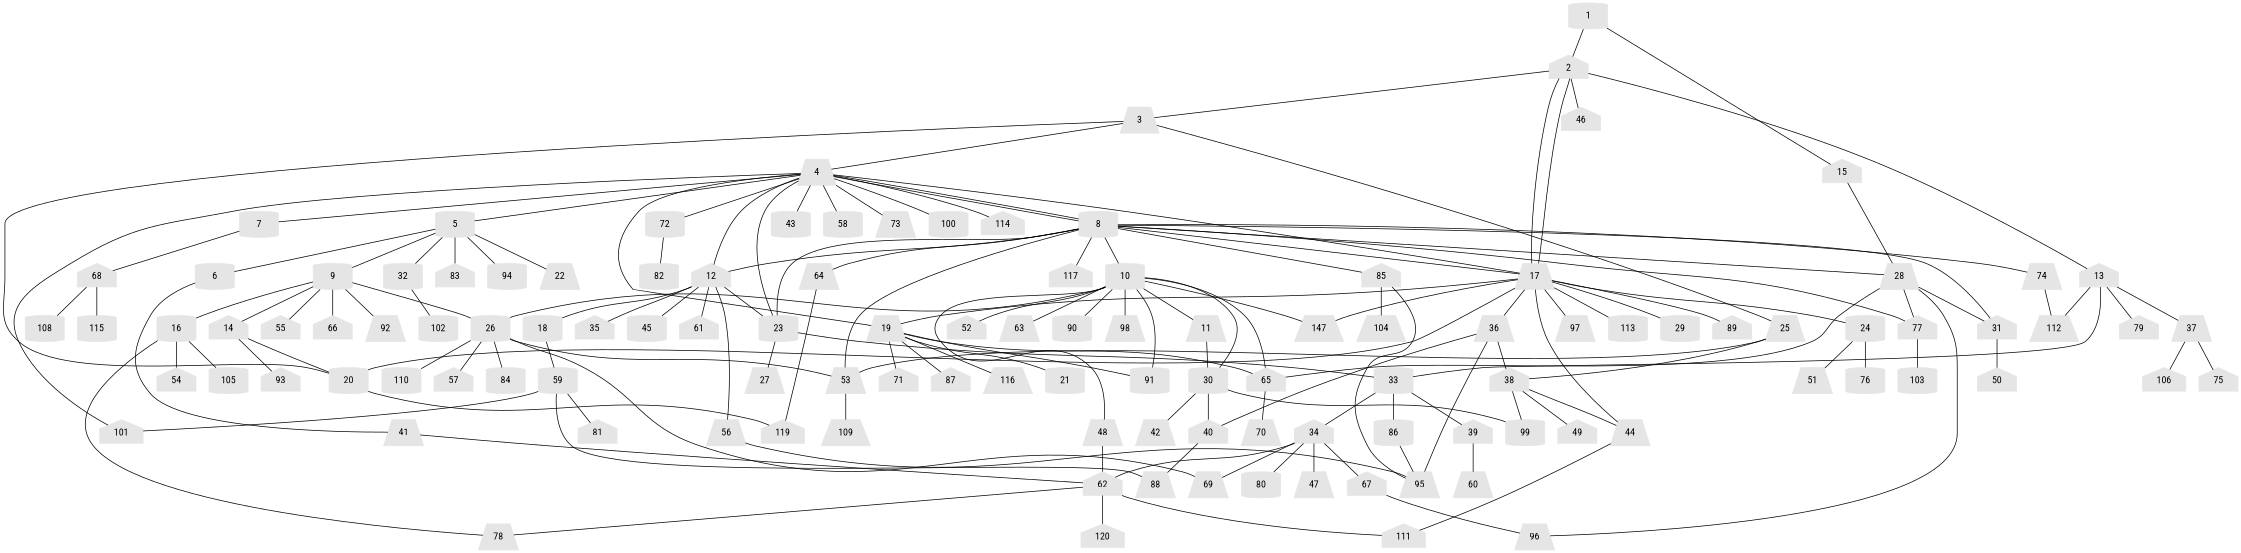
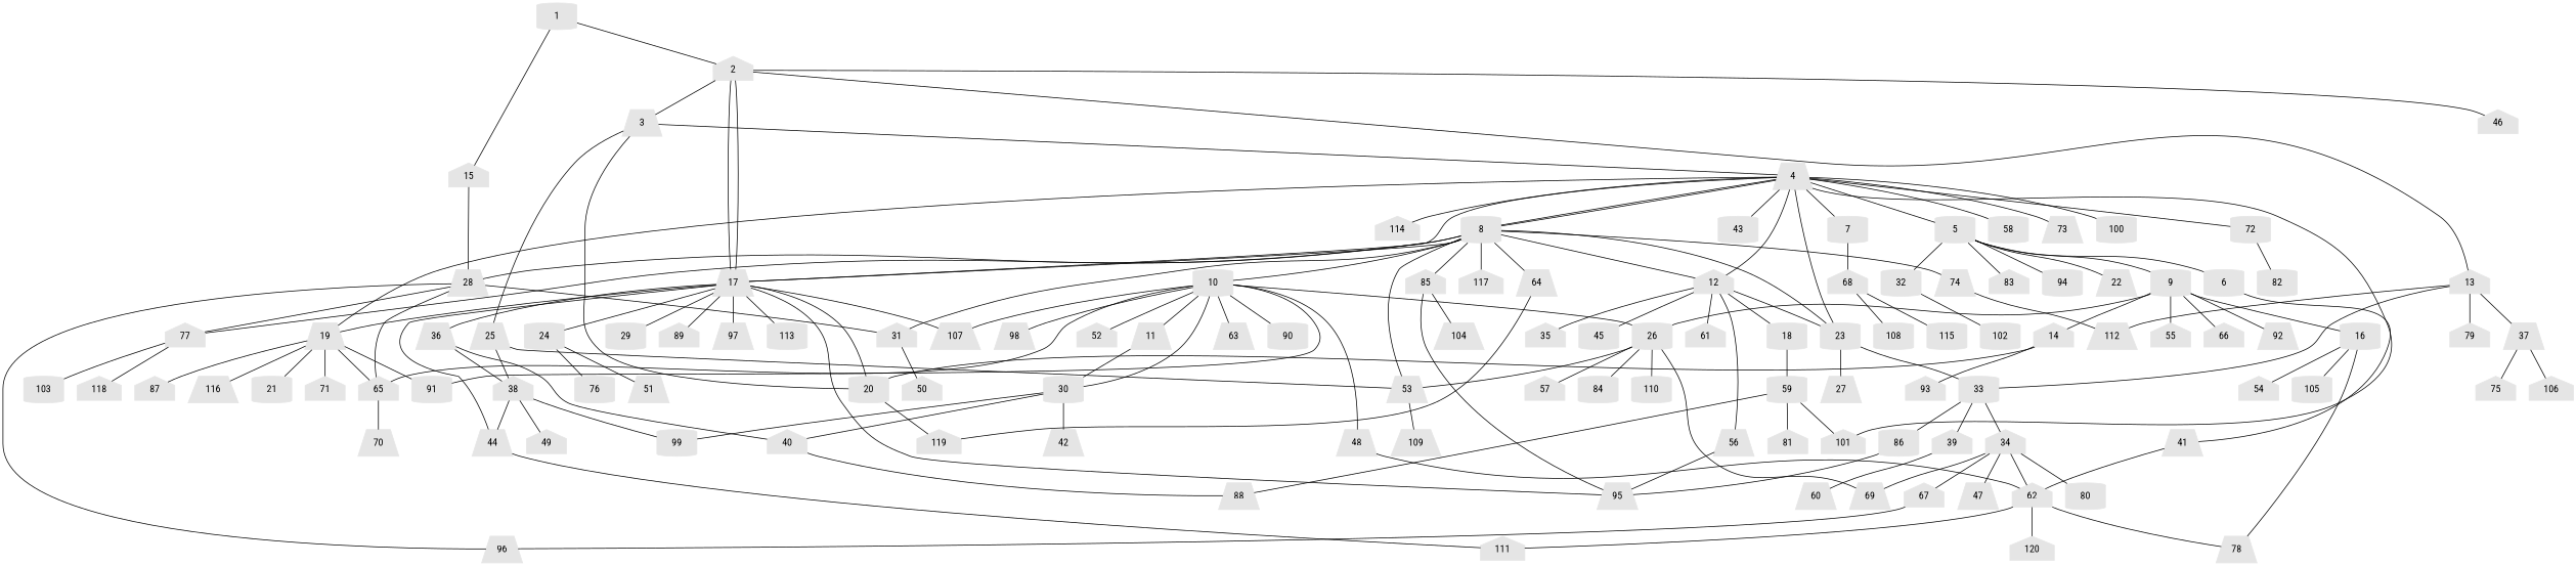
  graph {
    fontname="Roboto Condensed"
    node [color=gray90 fontname="Roboto Condensed" shape=house style=filled]
    edge [fontname="Roboto Condensed"]
    1 [shape=cylinder]
    2
    15
    3 [shape=trapezium]
    13
    17 [shape=trapezium]
    46
    28 [shape=trapezium]
    4 [shape=trapezium]
    20 [shape=cylinder]
    25 [shape=trapezium]
    33 [shape=cylinder]
    37 [shape=trapezium]
    79
    112 [shape=trapezium]
    19 [shape=trapezium]
-   107 [shape=trapezium label=147]
+   107 [shape=trapezium]
    24 [shape=cylinder]
    29 [shape=cylinder]
    36 [shape=trapezium]
    44 [shape=trapezium]
    89
    97 [shape=trapezium]
    113 [shape=cylinder]
    5 [shape=cylinder]
    7 [shape=cylinder]
    8 [shape=cylinder]
    12
    23 [shape=cylinder]
    43 [shape=cylinder]
    58 [shape=cylinder]
    72 [shape=cylinder]
    73 [shape=trapezium]
    100 [shape=cylinder]
    101
    114
    119
    53 [shape=trapezium]
    38
    6 [shape=cylinder]
    9 [shape=cylinder]
    22 [shape=trapezium]
    32 [shape=cylinder]
    83
    94 [shape=cylinder]
    68
    10 [shape=cylinder]
    31
    64 [shape=trapezium]
    74 [shape=trapezium]
    77
    85
    117
    18 [shape=cylinder]
    35
    45 [shape=cylinder]
    56 [shape=trapezium]
    61
    65
    91 [shape=cylinder]
    21 [shape=cylinder]
    71
    87
    116 [shape=trapezium]
    27 [shape=trapezium]
    82 [shape=cylinder]
    41 [shape=trapezium]
    14
    16 [shape=cylinder]
    26 [shape=cylinder]
    55
    66
    92 [shape=trapezium]
    102 [shape=cylinder]
    62
    108 [shape=cylinder]
    115 [shape=cylinder]
    11 [shape=trapezium]
    30 [shape=cylinder]
    48 [shape=trapezium]
    52
    63 [shape=trapezium]
    90 [shape=cylinder]
    98 [shape=trapezium]
    96 [shape=trapezium]
    50
    109 [shape=trapezium]
    103 [shape=cylinder]
+   118
    95 [shape=trapezium]
    104 [shape=trapezium]
    93
    54
    78 [shape=trapezium]
    105 [shape=cylinder]
    57
    69 [shape=trapezium]
    84 [shape=cylinder]
    110 [shape=cylinder]
    40
    42 [shape=trapezium]
    99 [shape=cylinder]
    70 [shape=trapezium]
    59 [shape=cylinder]
    34
    39
    86 [shape=cylinder]
    75
    106
    51 [shape=trapezium]
    76 [shape=cylinder]
    111
    88 [shape=trapezium]
    81
    49
    47 [shape=trapezium]
    67
    80 [shape=cylinder]
    60 [shape=trapezium]
    120
    1 -- 2
    1 -- 15
    2 -- 3
    2 -- 13
    2 -- 17
    2 -- 17
    2 -- 46
    15 -- 28
    3 -- 4
    3 -- 20
    3 -- 25
    13 -- 33
    13 -- 37
    13 -- 79
    13 -- 112
    17 -- 20
    17 -- 19
    17 -- 107
    17 -- 24
    17 -- 29
    17 -- 36
    17 -- 44
    17 -- 89
    17 -- 97
    17 -- 113
    28 -- 31
    28 -- 77
    28 -- 65
    28 -- 96
    4 -- 17
    4 -- 19
    4 -- 5
    4 -- 7
    4 -- 8
    4 -- 8
    4 -- 12
    4 -- 23
    4 -- 43
    4 -- 58
    4 -- 72
    4 -- 73
    4 -- 100
    4 -- 101
    4 -- 114
    20 -- 119
    25 -- 53
    25 -- 38
    33 -- 34
    33 -- 39
    33 -- 86
    37 -- 75
    37 -- 106
    19 -- 65
    19 -- 91
    19 -- 21
    19 -- 71
    19 -- 87
    19 -- 116
    24 -- 51
    24 -- 76
    36 -- 38
-   36 -- 95
+   17 -- 95
    36 -- 40
    44 -- 111
    5 -- 6
    5 -- 9
    5 -- 22
    5 -- 32
    5 -- 83
    5 -- 94
    7 -- 68
    8 -- 17
    8 -- 28
    8 -- 12
    8 -- 23
    8 -- 53
    8 -- 10
    8 -- 31
    8 -- 64
    8 -- 74
    8 -- 77
    8 -- 85
    8 -- 117
    12 -- 23
    12 -- 18
    12 -- 35
    12 -- 45
    12 -- 56
    12 -- 61
    23 -- 33
    23 -- 27
    72 -- 82
    53 -- 109
    38 -- 44
    38 -- 99
    38 -- 49
    6 -- 41
    9 -- 14
    9 -- 16
    9 -- 26
    9 -- 55
    9 -- 66
    9 -- 92
    32 -- 102
    68 -- 108
    68 -- 115
    10 -- 107
    10 -- 65
    10 -- 91
    10 -- 26
    10 -- 11
    10 -- 30
    10 -- 48
    10 -- 52
    10 -- 63
    10 -- 90
    10 -- 98
    31 -- 50
    64 -- 119
    74 -- 112
    77 -- 103
+   77 -- 118
    85 -- 95
    85 -- 104
    18 -- 59
    56 -- 95
    65 -- 70
    41 -- 62
    14 -- 20
    14 -- 93
    16 -- 54
    16 -- 78
    16 -- 105
    26 -- 53
    26 -- 57
    26 -- 69
    26 -- 84
    26 -- 110
    62 -- 78
    62 -- 111
    62 -- 120
    11 -- 30
    30 -- 40
    30 -- 42
    30 -- 99
    48 -- 62
    40 -- 88
    59 -- 101
    59 -- 88
    59 -- 81
    34 -- 62
    34 -- 69
    34 -- 47
    34 -- 67
    34 -- 80
    39 -- 60
    86 -- 95
    67 -- 96
  }
